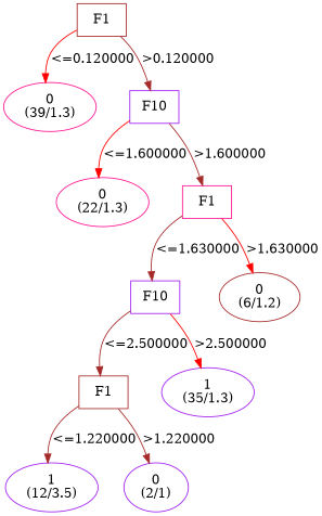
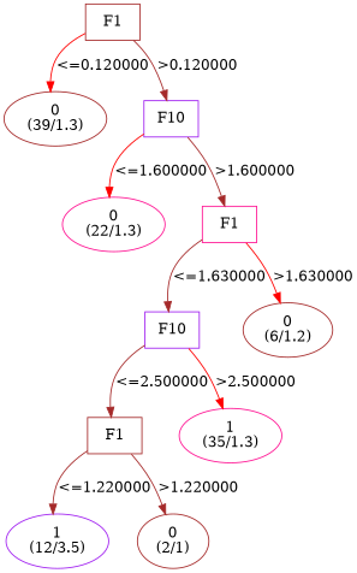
  digraph {
    node [color=brown shape=ellipse]
    edge [color=brown]
    n1 [label="F1\n" shape=box]
-   n2 [color=deeppink label="0\n(39/1.3)"]
+   n2 [label="0\n(39/1.3)"]
    n3 [color=purple label="F10\n" shape=box]
    n4 [color=deeppink label="0\n(22/1.3)"]
    n5 [color=deeppink label="F1\n" shape=box]
    n6 [color=purple label="F10\n" shape=box]
    n7 [label="0\n(6/1.2)"]
    n8 [label="F1\n" shape=box]
-   n9 [color=purple label="1\n(35/1.3)"]
+   n9 [color=deeppink label="1\n(35/1.3)"]
    n10 [color=purple label="1\n(12/3.5)"]
-   n11 [color=purple label="0\n(2/1)"]
+   n11 [label="0\n(2/1)"]
    n1 -> n2 [color=red label="<=0.120000"]
    n1 -> n3 [label=">0.120000"]
    n3 -> n4 [color=red label="<=1.600000"]
    n3 -> n5 [label=">1.600000"]
    n5 -> n6 [label="<=1.630000"]
    n5 -> n7 [color=red label=">1.630000"]
    n6 -> n8 [label="<=2.500000"]
    n6 -> n9 [color=red label=">2.500000"]
    n8 -> n10 [label="<=1.220000"]
    n8 -> n11 [label=">1.220000"]
  }
